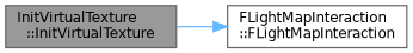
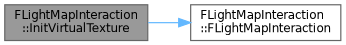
  digraph {
    rankdir=LR
    node [fontname=Helvetica fontsize=10 shape=box style=filled]
-   n1 [color=gray40 fillcolor=grey60 fontcolor=black height=0.2 label="InitVirtualTexture\l::InitVirtualTexture" width=0.4]
+   n1 [color=gray40 fillcolor=grey60 fontcolor=black height=0.2 label="FLightMapInteraction\l::InitVirtualTexture" width=0.4]
    n2 [color=grey40 fillcolor=white height=0.2 label="FLightMapInteraction\l::FLightMapInteraction" width=0.4]
    n1 -> n2 [color=steelblue1 fontname=Helvetica fontsize=10 labelfontname=Helvetica labelfontsize=10 style=solid]
  }
